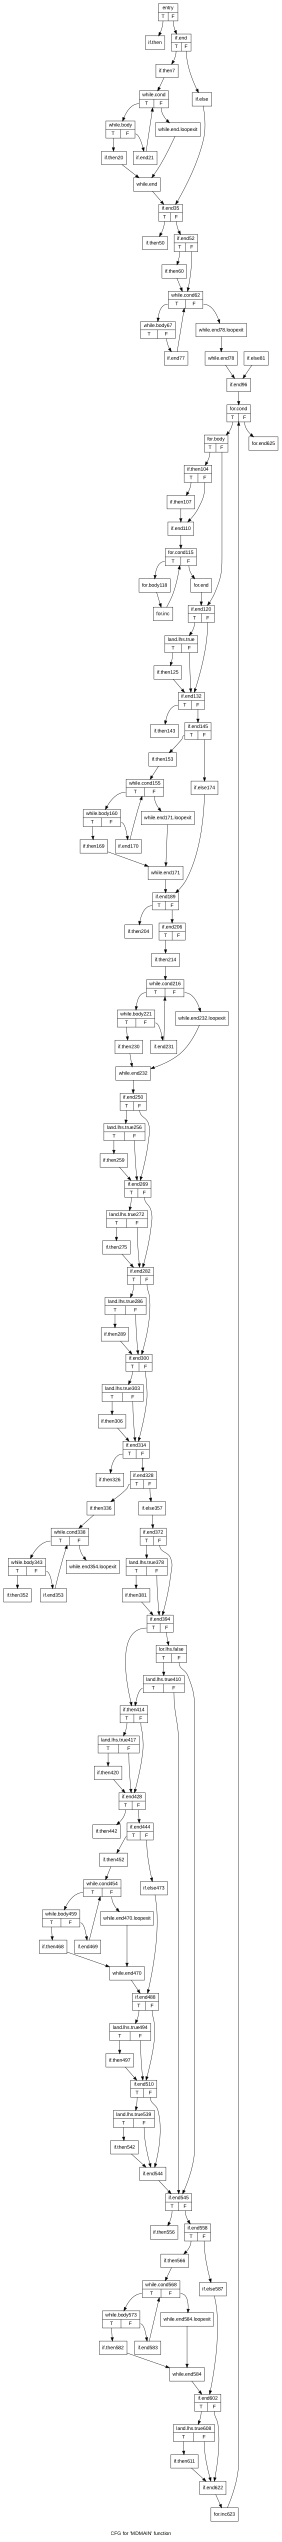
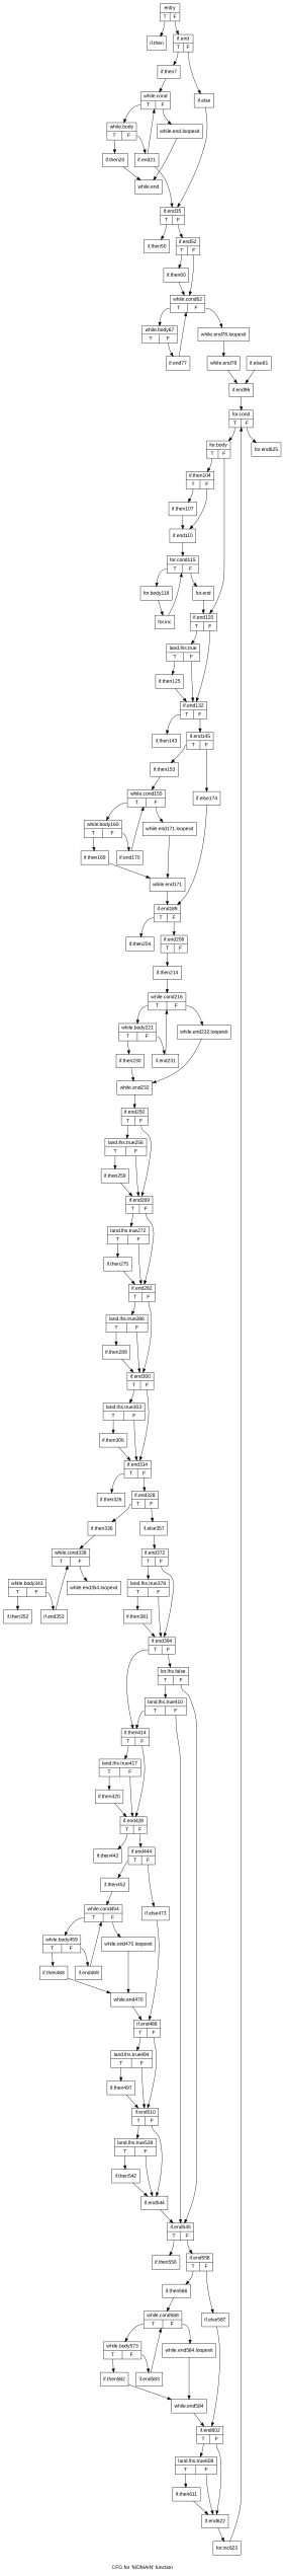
  digraph {
    fontname="Liberation Sans"
    label="CFG for 'MDMAIN' function"
    node [fontname="Liberation Sans" shape=record]
    edge [fontname="Liberation Sans"]
    n1 [label="{entry|{<s0>T|<s1>F}}"]
    n2 [label="{if.then}"]
    n3 [label="{if.end|{<s0>T|<s1>F}}"]
    n4 [label="{if.then7}"]
    n5 [label="{if.else}"]
    n6 [label="{while.cond|{<s0>T|<s1>F}}"]
    n7 [label="{if.end35|{<s0>T|<s1>F}}"]
    n8 [label="{while.body|{<s0>T|<s1>F}}"]
    n9 [label="{while.end.loopexit}"]
    n10 [label="{if.then50}"]
    n11 [label="{if.end52|{<s0>T|<s1>F}}"]
    n12 [label="{if.then20}"]
    n13 [label="{if.end21}"]
    n14 [label="{while.end}"]
    n15 [label="{if.then60}"]
    n16 [label="{while.cond62|{<s0>T|<s1>F}}"]
    n17 [label="{if.else81}"]
    n18 [label="{if.end96}"]
    n19 [label="{while.body67|{<s0>T|<s1>F}}"]
    n20 [label="{while.end78.loopexit}"]
    n21 [label="{for.cond|{<s0>T|<s1>F}}"]
    n22 [label="{if.end77}"]
    n23 [label="{while.end78}"]
    n24 [label="{for.body|{<s0>T|<s1>F}}"]
    n25 [label="{for.end625}"]
    n26 [label="{if.then104|{<s0>T|<s1>F}}"]
    n27 [label="{if.end120|{<s0>T|<s1>F}}"]
    n28 [label="{if.then107}"]
    n29 [label="{if.end110}"]
    n30 [label="{land.lhs.true|{<s0>T|<s1>F}}"]
    n31 [label="{if.end132|{<s0>T|<s1>F}}"]
    n32 [label="{for.cond115|{<s0>T|<s1>F}}"]
    n33 [label="{if.then125}"]
    n34 [label="{if.then143}"]
    n35 [label="{if.end145|{<s0>T|<s1>F}}"]
    n36 [label="{for.body118}"]
    n37 [label="{for.end}"]
    n38 [label="{for.inc}"]
    n39 [label="{if.then153}"]
    n40 [label="{if.else174}"]
    n41 [label="{while.cond155|{<s0>T|<s1>F}}"]
    n42 [label="{if.end189|{<s0>T|<s1>F}}"]
    n43 [label="{while.body160|{<s0>T|<s1>F}}"]
    n44 [label="{while.end171.loopexit}"]
    n45 [label="{if.then204}"]
    n46 [label="{if.end206|{<s0>T|<s1>F}}"]
    n47 [label="{if.then169}"]
    n48 [label="{if.end170}"]
    n49 [label="{while.end171}"]
    n50 [label="{if.then214}"]
    n51 [label="{while.cond216|{<s0>T|<s1>F}}"]
    n52 [label="{while.body221|{<s0>T|<s1>F}}"]
    n53 [label="{while.end232.loopexit}"]
    n54 [label="{if.end250|{<s0>T|<s1>F}}"]
    n55 [label="{land.lhs.true256|{<s0>T|<s1>F}}"]
    n56 [label="{if.end269|{<s0>T|<s1>F}}"]
    n57 [label="{if.then230}"]
    n58 [label="{if.end231}"]
    n59 [label="{while.end232}"]
    n60 [label="{if.then259}"]
    n61 [label="{land.lhs.true272|{<s0>T|<s1>F}}"]
    n62 [label="{if.end282|{<s0>T|<s1>F}}"]
    n63 [label="{if.then275}"]
    n64 [label="{land.lhs.true286|{<s0>T|<s1>F}}"]
    n65 [label="{if.end300|{<s0>T|<s1>F}}"]
    n66 [label="{if.then289}"]
    n67 [label="{land.lhs.true303|{<s0>T|<s1>F}}"]
    n68 [label="{if.end314|{<s0>T|<s1>F}}"]
    n69 [label="{if.then306}"]
    n70 [label="{if.then326}"]
    n71 [label="{if.end328|{<s0>T|<s1>F}}"]
    n72 [label="{if.then336}"]
    n73 [label="{if.else357}"]
    n74 [label="{while.cond338|{<s0>T|<s1>F}}"]
    n75 [label="{if.end372|{<s0>T|<s1>F}}"]
    n76 [label="{while.body343|{<s0>T|<s1>F}}"]
    n77 [label="{while.end354.loopexit}"]
    n78 [label="{land.lhs.true378|{<s0>T|<s1>F}}"]
    n79 [label="{if.end394|{<s0>T|<s1>F}}"]
    n80 [label="{if.then352}"]
    n81 [label="{if.end353}"]
    n82 [label="{if.then381}"]
    n83 [label="{if.then414|{<s0>T|<s1>F}}"]
    n84 [label="{lor.lhs.false|{<s0>T|<s1>F}}"]
    n85 [label="{land.lhs.true417|{<s0>T|<s1>F}}"]
    n86 [label="{if.end428|{<s0>T|<s1>F}}"]
    n87 [label="{land.lhs.true410|{<s0>T|<s1>F}}"]
    n88 [label="{if.end545|{<s0>T|<s1>F}}"]
    n89 [label="{if.then420}"]
    n90 [label="{if.then442}"]
    n91 [label="{if.end444|{<s0>T|<s1>F}}"]
    n92 [label="{if.then556}"]
    n93 [label="{if.end558|{<s0>T|<s1>F}}"]
    n94 [label="{if.then566}"]
    n95 [label="{if.else587}"]
    n96 [label="{if.then452}"]
    n97 [label="{if.else473}"]
    n98 [label="{while.cond454|{<s0>T|<s1>F}}"]
    n99 [label="{if.end488|{<s0>T|<s1>F}}"]
    n100 [label="{while.body459|{<s0>T|<s1>F}}"]
    n101 [label="{while.end470.loopexit}"]
    n102 [label="{land.lhs.true494|{<s0>T|<s1>F}}"]
    n103 [label="{if.end510|{<s0>T|<s1>F}}"]
    n104 [label="{if.then468}"]
    n105 [label="{if.end469}"]
    n106 [label="{while.end470}"]
    n107 [label="{if.then497}"]
    n108 [label="{land.lhs.true539|{<s0>T|<s1>F}}"]
    n109 [label="{if.end544}"]
    n110 [label="{if.then542}"]
    n111 [label="{while.cond568|{<s0>T|<s1>F}}"]
    n112 [label="{if.end602|{<s0>T|<s1>F}}"]
    n113 [label="{while.body573|{<s0>T|<s1>F}}"]
    n114 [label="{while.end584.loopexit}"]
    n115 [label="{land.lhs.true608|{<s0>T|<s1>F}}"]
    n116 [label="{if.end622}"]
    n117 [label="{if.then582}"]
    n118 [label="{if.end583}"]
    n119 [label="{while.end584}"]
    n120 [label="{if.then611}"]
    n121 [label="{for.inc623}"]
    n1 -> n2 [tailport=s0]
    n1 -> n3 [tailport=s1]
    n3 -> n4 [tailport=s0]
    n3 -> n5 [tailport=s1]
    n4 -> n6
    n5 -> n7
    n6 -> n8 [tailport=s0]
    n6 -> n9 [tailport=s1]
    n7 -> n10 [tailport=s0]
    n7 -> n11 [tailport=s1]
    n8 -> n12 [tailport=s0]
    n8 -> n13 [tailport=s1]
    n9 -> n14
    n11 -> n15 [tailport=s0]
    n11 -> n16 [tailport=s1]
    n12 -> n14
    n13 -> n6
-   n14 -> n7
+   n13 -> n7
    n15 -> n16
    n16 -> n19 [tailport=s0]
    n16 -> n20 [tailport=s1]
    n17 -> n18
    n18 -> n21
    n19 -> n22 [tailport=s1]
    n20 -> n23
    n21 -> n24 [tailport=s0]
    n21 -> n25 [tailport=s1]
    n22 -> n16
    n23 -> n18
    n24 -> n26 [tailport=s0]
    n24 -> n27 [tailport=s1]
    n26 -> n28 [tailport=s0]
    n26 -> n29 [tailport=s1]
    n27 -> n30 [tailport=s0]
    n27 -> n31 [tailport=s1]
    n28 -> n29
    n29 -> n32
    n30 -> n31 [tailport=s1]
    n30 -> n33 [tailport=s0]
    n31 -> n34 [tailport=s0]
    n31 -> n35 [tailport=s1]
    n32 -> n36 [tailport=s0]
    n32 -> n37 [tailport=s1]
    n33 -> n31
    n35 -> n39 [tailport=s0]
    n35 -> n40 [tailport=s1]
    n36 -> n38
    n37 -> n27
    n38 -> n32
    n39 -> n41
    n40 -> n42
    n41 -> n43 [tailport=s0]
    n41 -> n44 [tailport=s1]
    n42 -> n45 [tailport=s0]
    n42 -> n46 [tailport=s1]
    n43 -> n47 [tailport=s0]
    n43 -> n48 [tailport=s1]
    n44 -> n49
    n46 -> n50 [tailport=s0]
    n47 -> n49
    n48 -> n41
    n49 -> n42
    n50 -> n51
    n51 -> n52 [tailport=s0]
    n51 -> n53 [tailport=s1]
    n52 -> n57 [tailport=s0]
    n52 -> n58 [tailport=s1]
    n53 -> n59
    n54 -> n55 [tailport=s0]
    n54 -> n56 [tailport=s1]
    n55 -> n56 [tailport=s1]
    n55 -> n60 [tailport=s0]
    n56 -> n61 [tailport=s0]
    n56 -> n62 [tailport=s1]
    n57 -> n59
    n58 -> n51
    n59 -> n54
    n60 -> n56
    n61 -> n62 [tailport=s1]
    n61 -> n63 [tailport=s0]
    n62 -> n64 [tailport=s0]
    n62 -> n65 [tailport=s1]
    n63 -> n62
    n64 -> n65 [tailport=s1]
    n64 -> n66 [tailport=s0]
    n65 -> n67 [tailport=s0]
    n65 -> n68 [tailport=s1]
    n66 -> n65
    n67 -> n68 [tailport=s1]
    n67 -> n69 [tailport=s0]
    n68 -> n70 [tailport=s0]
    n68 -> n71 [tailport=s1]
    n69 -> n68
    n71 -> n72 [tailport=s0]
    n71 -> n73 [tailport=s1]
    n72 -> n74
    n73 -> n75
-   n74 -> n76 [tailport=s0]
    n74 -> n77 [tailport=s1]
    n75 -> n78 [tailport=s0]
    n75 -> n79 [tailport=s1]
    n76 -> n80 [tailport=s0]
    n76 -> n81 [tailport=s1]
    n78 -> n79 [tailport=s1]
    n78 -> n82 [tailport=s0]
    n79 -> n83 [tailport=s0]
    n79 -> n84 [tailport=s1]
    n81 -> n74
    n82 -> n79
    n83 -> n85 [tailport=s0]
    n83 -> n86 [tailport=s1]
    n84 -> n87 [tailport=s0]
    n84 -> n88 [tailport=s1]
    n85 -> n86 [tailport=s1]
    n85 -> n89 [tailport=s0]
    n86 -> n90 [tailport=s0]
    n86 -> n91 [tailport=s1]
    n87 -> n83 [tailport=s0]
    n87 -> n88 [tailport=s1]
    n88 -> n92 [tailport=s0]
    n88 -> n93 [tailport=s1]
    n89 -> n86
    n91 -> n96 [tailport=s0]
    n91 -> n97 [tailport=s1]
    n93 -> n94 [tailport=s0]
    n93 -> n95 [tailport=s1]
    n94 -> n111
    n95 -> n112
    n96 -> n98
    n97 -> n99
    n98 -> n100 [tailport=s0]
    n98 -> n101 [tailport=s1]
    n99 -> n102 [tailport=s0]
    n99 -> n103 [tailport=s1]
    n100 -> n104 [tailport=s0]
    n100 -> n105 [tailport=s1]
    n101 -> n106
    n102 -> n103 [tailport=s1]
    n102 -> n107 [tailport=s0]
    n103 -> n108 [tailport=s0]
    n103 -> n109 [tailport=s1]
    n104 -> n106
    n105 -> n98
    n106 -> n99
    n107 -> n103
    n108 -> n109 [tailport=s1]
    n108 -> n110 [tailport=s0]
    n109 -> n88
    n110 -> n109
    n111 -> n113 [tailport=s0]
    n111 -> n114 [tailport=s1]
    n112 -> n115 [tailport=s0]
    n112 -> n116 [tailport=s1]
    n113 -> n117 [tailport=s0]
    n113 -> n118 [tailport=s1]
    n114 -> n119
    n115 -> n116 [tailport=s1]
    n115 -> n120 [tailport=s0]
    n116 -> n121
    n117 -> n119
    n118 -> n111
    n119 -> n112
    n120 -> n116
    n121 -> n21
  }
